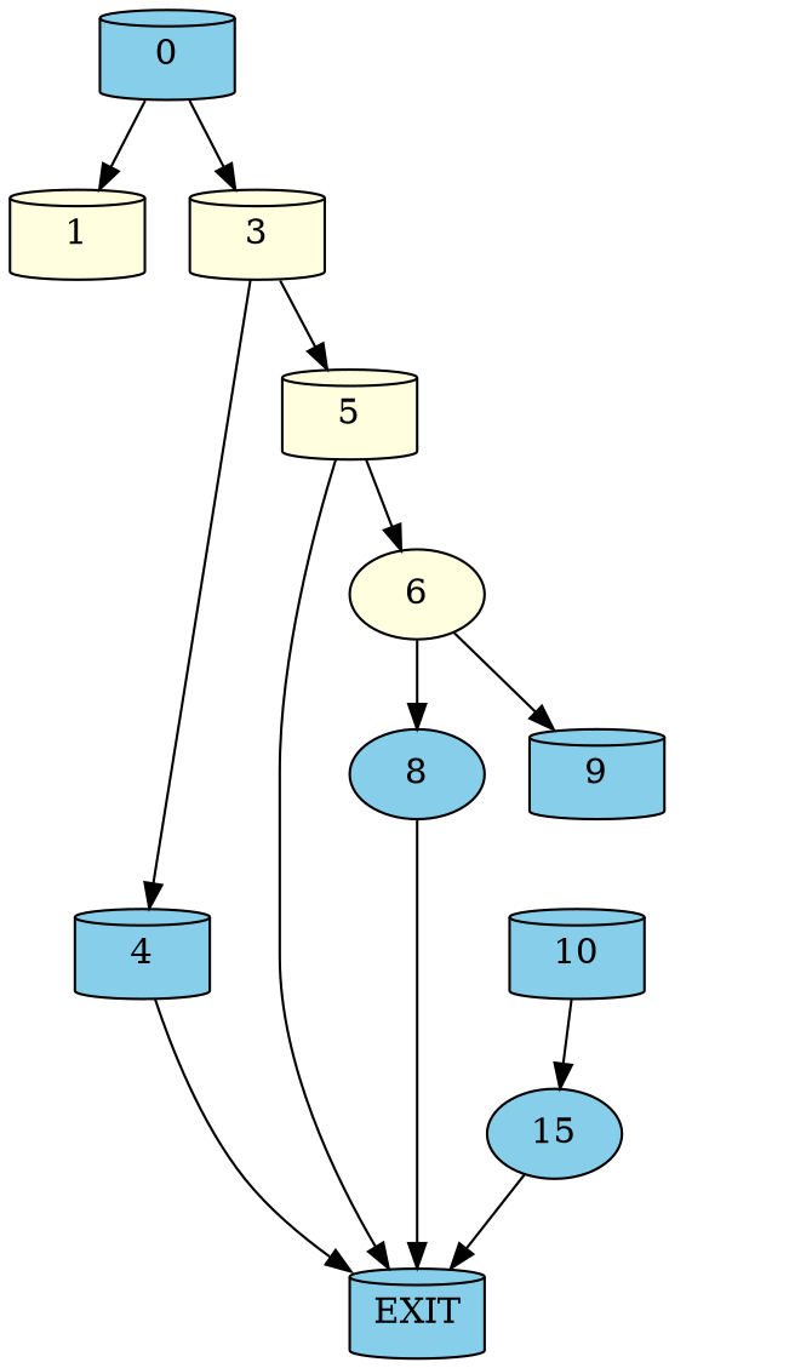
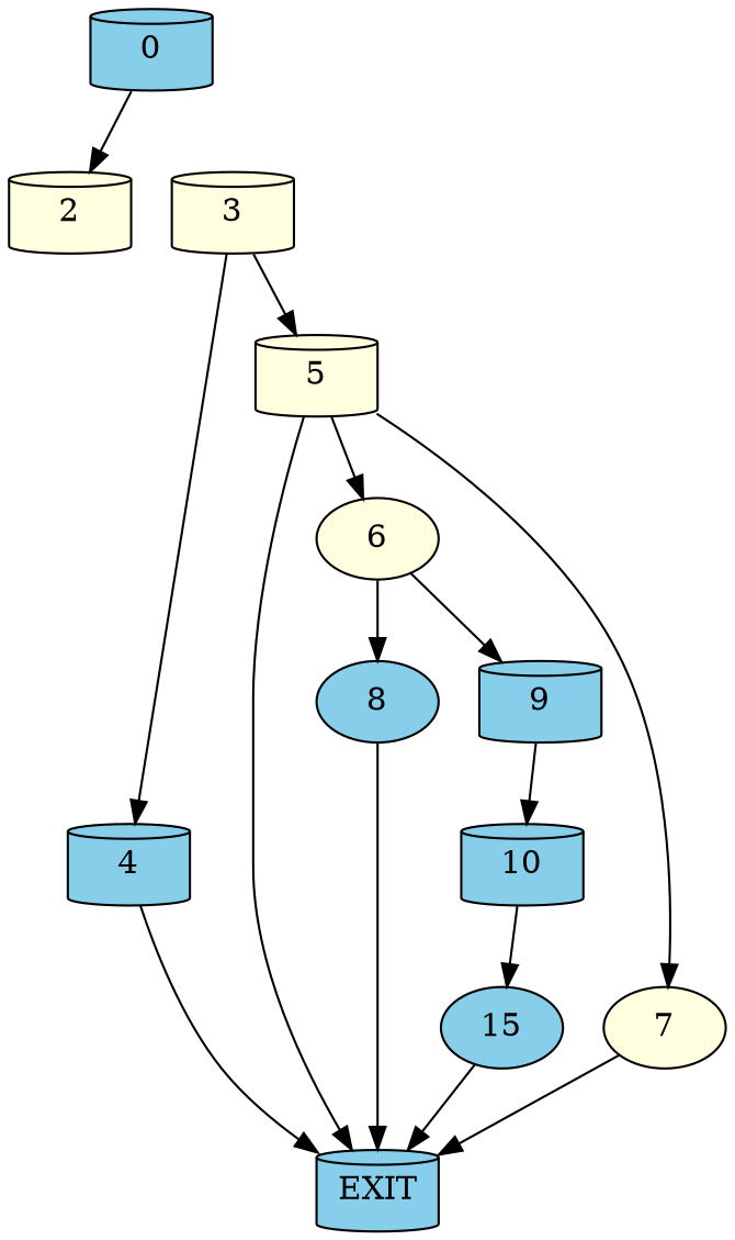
  digraph {
    node [fillcolor=skyblue shape=cylinder style=filled]
    n1 [label=0]
-   2 [fillcolor=lightyellow label=1]
+   2 [fillcolor=lightyellow]
    3 [fillcolor=lightyellow]
    n4 [label=EXIT]
    4
    5 [fillcolor=lightyellow]
    6 [fillcolor=lightyellow shape=ellipse]
+   7 [fillcolor=lightyellow shape=ellipse]
    8 [shape=ellipse]
    9
    10
    n12 [label=15 shape=ellipse]
    n1 -> 2
-   n1 -> 3
    3 -> 4
    3 -> 5
    4 -> n4
    5 -> n4
    5 -> 6
+   5 -> 7
    6 -> 8
    6 -> 9
+   7 -> n4
    8 -> n4
+   9 -> 10
    10 -> n12
    n12 -> n4
  }
